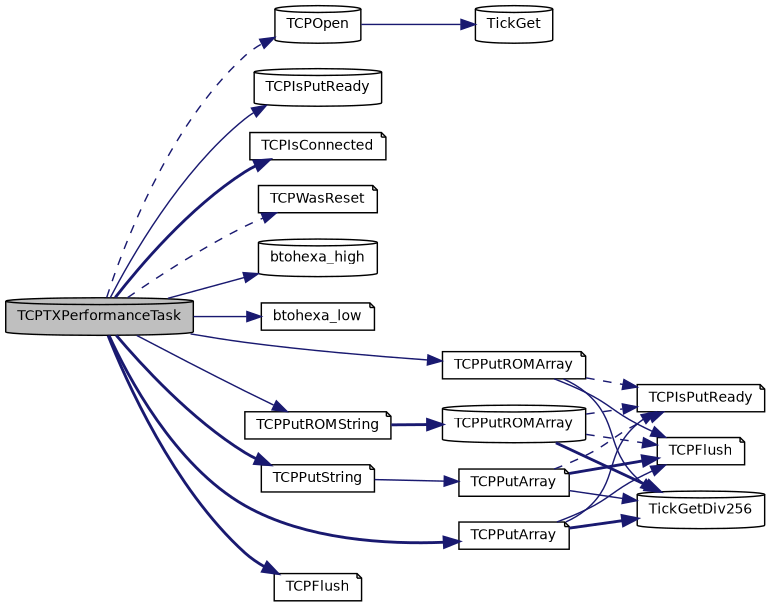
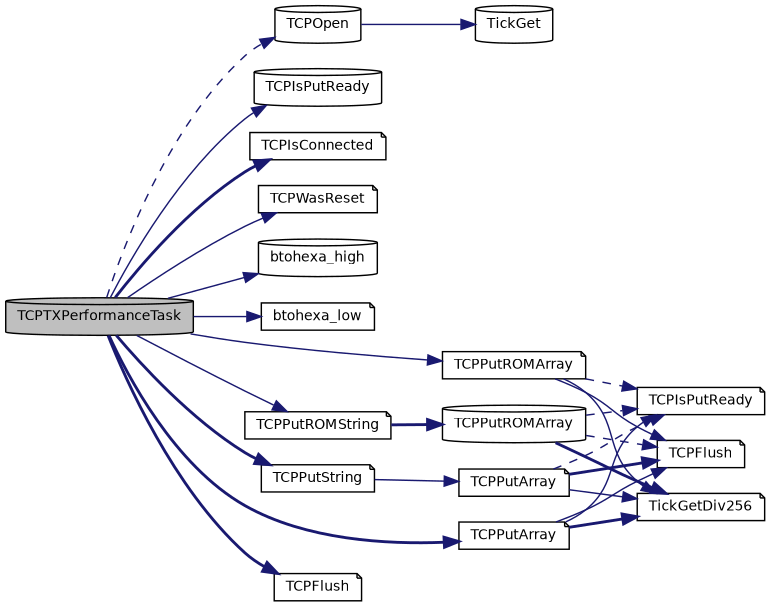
  digraph {
    rankdir=LR
    node [color=black fillcolor=white fontname=Helvetica fontsize=10 shape=note style=filled]
    edge [color=midnightblue fontname=Helvetica fontsize=10 labelfontname=Helvetica labelfontsize=10 style=solid]
    n1 [fillcolor=grey75 fontcolor=black height=0.2 label=TCPTXPerformanceTask shape=cylinder width=0.4]
    n2 [height=0.2 label=TCPOpen shape=cylinder width=0.4]
    n3 [height=0.2 label=TCPIsPutReady shape=cylinder width=0.4]
    n4 [height=0.2 label=TCPIsConnected width=0.4]
    n5 [height=0.2 label=TCPWasReset width=0.4]
    n6 [height=0.2 label=btohexa_high shape=cylinder width=0.4]
    n7 [height=0.2 label=btohexa_low width=0.4]
    n8 [height=0.2 label=TCPPutArray width=0.4]
    n9 [height=0.2 label=TCPPutROMString width=0.4]
    n10 [height=0.2 label=TCPPutROMArray width=0.4]
    n11 [height=0.2 label=TCPPutString width=0.4]
    n12 [height=0.2 label=TCPFlush width=0.4]
    n13 [height=0.2 label=TickGet shape=cylinder width=0.4]
    n14 [height=0.2 label=TCPIsPutReady width=0.4]
    n15 [height=0.2 label=TCPFlush width=0.4]
-   n16 [height=0.2 label=TickGetDiv256 shape=cylinder width=0.4]
+   n16 [height=0.2 label=TickGetDiv256 width=0.4]
    n17 [height=0.2 label=TCPPutROMArray shape=cylinder width=0.4]
    n18 [height=0.2 label=TCPPutArray width=0.4]
    n1 -> n2 [style=dashed]
    n1 -> n3
    n1 -> n4 [style=bold]
-   n1 -> n5 [style=dashed]
+   n1 -> n5
    n1 -> n6
    n1 -> n7
    n1 -> n8 [style=bold]
    n1 -> n9
    n1 -> n10
    n1 -> n11 [style=bold]
    n1 -> n12 [style=bold]
    n2 -> n13
    n8 -> n14
    n8 -> n15
    n8 -> n16 [style=bold]
    n9 -> n17 [style=bold]
    n10 -> n14 [style=dashed]
    n10 -> n15
    n10 -> n16
    n11 -> n18
    n17 -> n14 [style=dashed]
    n17 -> n15 [style=dashed]
    n17 -> n16 [style=bold]
    n18 -> n14 [style=dashed]
    n18 -> n15 [style=bold]
    n18 -> n16
  }
